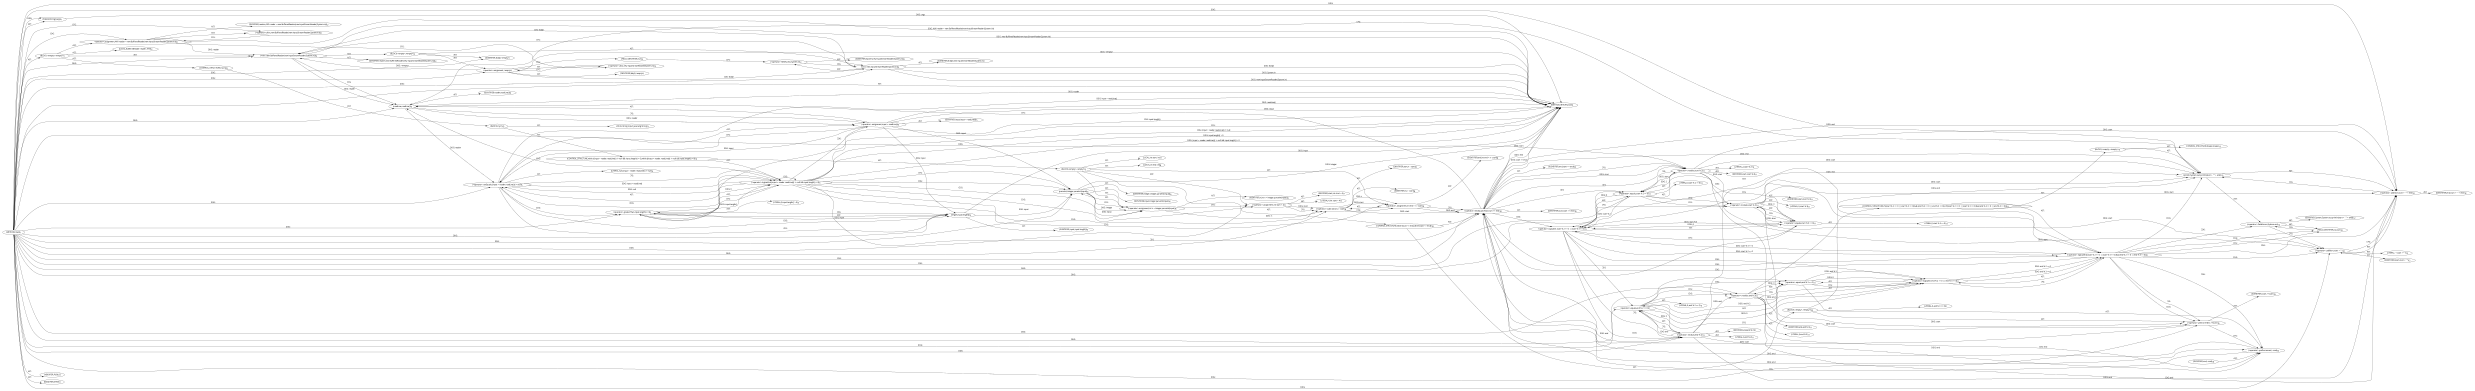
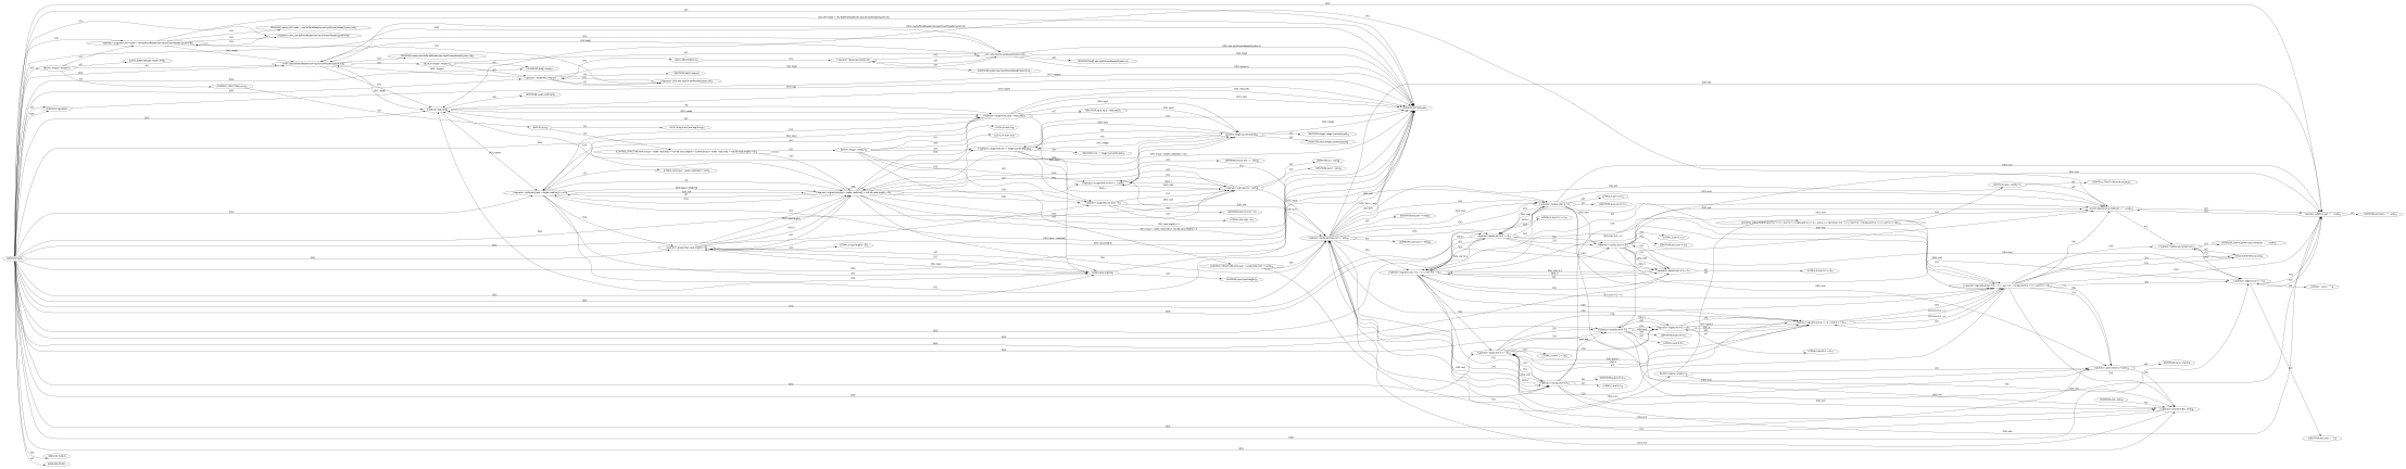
  digraph {
    fontname="Open Sans"
    rankdir=LR
    node [fontname="Open Sans"]
    edge [fontname="Open Sans"]
    n1 [label=<(METHOD,main)<SUB>1</SUB>>]
    n2 [label=<(PARAM,String[] args)<SUB>1</SUB>>]
    n3 [label=<(BLOCK,&lt;empty&gt;,&lt;empty&gt;)<SUB>1</SUB>>]
    n4 [label=<(&lt;operator&gt;.assignment,ANY reader = new BufferedReader(new InputStreamReader(System.in)))<SUB>2</SUB>>]
    n5 [label=<(&lt;operator&gt;.alloc,new BufferedReader(new InputStreamReader(System.in)))<SUB>2</SUB>>]
    n6 [label=<(&lt;init&gt;,new BufferedReader(new InputStreamReader(System.in)))<SUB>2</SUB>>]
    n7 [label=<(&lt;operator&gt;.assignment,&lt;empty&gt;)>]
    n8 [label=<(&lt;init&gt;,new InputStreamReader(System.in))<SUB>2</SUB>>]
    n9 [label=<(IDENTIFIER,$obj0,&lt;empty&gt;)>]
    n10 [label=<(&lt;operator&gt;.notEquals,(input = reader.readLine()) != null)<SUB>5</SUB>>]
    n11 [label=<(readLine,readLine())<SUB>5</SUB>>]
    n12 [label=<(&lt;operator&gt;.greaterThan,input.length() &gt; 0)<SUB>5</SUB>>]
    n13 [label=<(length,input.length())<SUB>5</SUB>>]
    n14 [label=<(parseInt,Integer.parseInt(input))<SUB>6</SUB>>]
    n15 [label=<(&lt;operator&gt;.assignment,int start = 4)<SUB>7</SUB>>]
    n16 [label=<(&lt;operator&gt;.subtraction,n - start)<SUB>8</SUB>>]
    n17 [label=<(&lt;operator&gt;.lessEqualsThan,start &lt;= end)<SUB>10</SUB>>]
    n18 [label=<(&lt;operator&gt;.equals,start % 2 == 0)<SUB>11</SUB>>]
    n19 [label=<(&lt;operator&gt;.modulo,start % 2)<SUB>11</SUB>>]
    n20 [label=<(&lt;operator&gt;.equals,start % 3 == 0)<SUB>11</SUB>>]
    n21 [label=<(&lt;operator&gt;.modulo,start % 3)<SUB>11</SUB>>]
    n22 [label=<(&lt;operator&gt;.equals,end % 2 == 0)<SUB>11</SUB>>]
    n23 [label=<(&lt;operator&gt;.modulo,end % 2)<SUB>11</SUB>>]
    n24 [label=<(&lt;operator&gt;.equals,end % 3 == 0)<SUB>11</SUB>>]
    n25 [label=<(&lt;operator&gt;.modulo,end % 3)<SUB>11</SUB>>]
    n26 [label=<(println,System.out.println(start + &quot; &quot; + end))<SUB>12</SUB>>]
    n27 [label=<(&lt;operator&gt;.addition,start + &quot; &quot; + end)<SUB>12</SUB>>]
    n28 [label=<(&lt;operator&gt;.addition,start + &quot; &quot;)<SUB>12</SUB>>]
    n29 [label=<(&lt;operator&gt;.preIncrement,++start)<SUB>15</SUB>>]
    n30 [label=<(&lt;operator&gt;.preDecrement,--end)<SUB>16</SUB>>]
    n31 [label=<(MODIFIER,PUBLIC)>]
    n32 [label=<(MODIFIER,STATIC)>]
    n33 [label=<(METHOD_RETURN,void)<SUB>1</SUB>>]
    n34 [label=<(LOCAL,BufferedReader reader: ANY)<SUB>2</SUB>>]
    n35 [label=<(CONTROL_STRUCTURE,try,try)<SUB>2</SUB>>]
    n36 [label=<(IDENTIFIER,reader,ANY reader = new BufferedReader(new InputStreamReader(System.in)))<SUB>2</SUB>>]
    n37 [label=<(&lt;operator&gt;.alloc,new InputStreamReader(System.in))<SUB>2</SUB>>]
    n38 [label=<(IDENTIFIER,reader,new BufferedReader(new InputStreamReader(System.in)))<SUB>2</SUB>>]
    n39 [label=<(BLOCK,&lt;empty&gt;,&lt;empty&gt;)<SUB>2</SUB>>]
    n40 [label=<(IDENTIFIER,$obj0,&lt;empty&gt;)>]
    n41 [label=<(FIELD_IDENTIFIER,in,in)<SUB>2</SUB>>]
    n42 [label=<(IDENTIFIER,$obj0,new InputStreamReader(System.in))>]
    n43 [label=<(&lt;operator&gt;.fieldAccess,System.in)<SUB>2</SUB>>]
    n44 [label=<(&lt;operator&gt;.logicalAnd,(input = reader.readLine()) != null &amp;&amp; input.length() &gt; 0)<SUB>5</SUB>>]
    n45 [label=<(&lt;operator&gt;.assignment,input = readLine())<SUB>5</SUB>>]
    n46 [label=<(LITERAL,null,(input = reader.readLine()) != null)<SUB>5</SUB>>]
    n47 [label=<(IDENTIFIER,reader,readLine())<SUB>5</SUB>>]
    n48 [label=<(LITERAL,0,input.length() &gt; 0)<SUB>5</SUB>>]
    n49 [label=<(IDENTIFIER,input,input.length())<SUB>5</SUB>>]
    n50 [label=<(&lt;operator&gt;.assignment,int n = Integer.parseInt(input))<SUB>6</SUB>>]
    n51 [label=<(IDENTIFIER,Integer,Integer.parseInt(input))<SUB>6</SUB>>]
    n52 [label=<(IDENTIFIER,input,Integer.parseInt(input))<SUB>6</SUB>>]
    n53 [label=<(IDENTIFIER,start,int start = 4)<SUB>7</SUB>>]
    n54 [label=<(LITERAL,4,int start = 4)<SUB>7</SUB>>]
    n55 [label=<(&lt;operator&gt;.assignment,int end = n - start)<SUB>8</SUB>>]
    n56 [label=<(IDENTIFIER,n,n - start)<SUB>8</SUB>>]
    n57 [label=<(IDENTIFIER,start,n - start)<SUB>8</SUB>>]
    n58 [label=<(IDENTIFIER,start,start &lt;= end)<SUB>10</SUB>>]
    n59 [label=<(IDENTIFIER,end,start &lt;= end)<SUB>10</SUB>>]
    n60 [label=<(&lt;operator&gt;.logicalAnd,(start % 2 == 0 || start % 3 == 0) &amp;&amp; (end % 2 == 0 || end % 3 == 0))<SUB>11</SUB>>]
    n61 [label=<(&lt;operator&gt;.logicalOr,start % 2 == 0 || start % 3 == 0)<SUB>11</SUB>>]
    n62 [label=<(LITERAL,0,start % 2 == 0)<SUB>11</SUB>>]
    n63 [label=<(IDENTIFIER,start,start % 2)<SUB>11</SUB>>]
    n64 [label=<(LITERAL,2,start % 2)<SUB>11</SUB>>]
    n65 [label=<(LITERAL,0,start % 3 == 0)<SUB>11</SUB>>]
    n66 [label=<(IDENTIFIER,start,start % 3)<SUB>11</SUB>>]
    n67 [label=<(LITERAL,3,start % 3)<SUB>11</SUB>>]
    n68 [label=<(&lt;operator&gt;.logicalOr,end % 2 == 0 || end % 3 == 0)<SUB>11</SUB>>]
    n69 [label=<(LITERAL,0,end % 2 == 0)<SUB>11</SUB>>]
    n70 [label=<(IDENTIFIER,end,end % 2)<SUB>11</SUB>>]
    n71 [label=<(LITERAL,2,end % 2)<SUB>11</SUB>>]
    n72 [label=<(LITERAL,0,end % 3 == 0)<SUB>11</SUB>>]
    n73 [label=<(IDENTIFIER,end,end % 3)<SUB>11</SUB>>]
    n74 [label=<(LITERAL,3,end % 3)<SUB>11</SUB>>]
    n75 [label=<(&lt;operator&gt;.fieldAccess,System.out)<SUB>12</SUB>>]
    n76 [label=<(IDENTIFIER,end,start + &quot; &quot; + end)<SUB>12</SUB>>]
    n77 [label=<(IDENTIFIER,start,start + &quot; &quot;)<SUB>12</SUB>>]
    n78 [label=<(LITERAL,&quot; &quot;,start + &quot; &quot;)<SUB>12</SUB>>]
    n79 [label=<(IDENTIFIER,start,++start)<SUB>15</SUB>>]
    n80 [label=<(BLOCK,try,try)<SUB>2</SUB>>]
    n81 [label=<(IDENTIFIER,System,new InputStreamReader(System.in))<SUB>2</SUB>>]
    n82 [label=<(LOCAL,String input: java.lang.String)<SUB>3</SUB>>]
    n83 [label=<(CONTROL_STRUCTURE,while ((input = reader.readLine()) != null &amp;&amp; input.length() &gt; 0),while ((input = reader.readLine()) != null &amp;&amp; input.length() &gt; 0))<SUB>5</SUB>>]
    n84 [label=<(BLOCK,&lt;empty&gt;,&lt;empty&gt;)<SUB>5</SUB>>]
    n85 [label=<(LOCAL,int start: int)<SUB>7</SUB>>]
    n86 [label=<(LOCAL,int end: int)<SUB>8</SUB>>]
    n87 [label=<(CONTROL_STRUCTURE,while (start &lt;= end),while (start &lt;= end))<SUB>10</SUB>>]
    n88 [label=<(IDENTIFIER,input,input = readLine())<SUB>5</SUB>>]
    n89 [label=<(IDENTIFIER,n,int n = Integer.parseInt(input))<SUB>6</SUB>>]
    n90 [label=<(IDENTIFIER,end,int end = n - start)<SUB>8</SUB>>]
    n91 [label=<(BLOCK,&lt;empty&gt;,&lt;empty&gt;)<SUB>10</SUB>>]
    n92 [label=<(CONTROL_STRUCTURE,if ((start % 2 == 0 || start % 3 == 0) &amp;&amp; (end % 2 == 0 || end % 3 == 0)),if ((start % 2 == 0 || start % 3 == 0) &amp;&amp; (end % 2 == 0 || end % 3 == 0)))<SUB>11</SUB>>]
    n93 [label=<(FIELD_IDENTIFIER,out,out)<SUB>12</SUB>>]
    n94 [label=<(BLOCK,&lt;empty&gt;,&lt;empty&gt;)<SUB>11</SUB>>]
    n95 [label=<(CONTROL_STRUCTURE,break;,break;)<SUB>13</SUB>>]
    n96 [label=<(IDENTIFIER,System,System.out.println(start + &quot; &quot; + end))<SUB>12</SUB>>]
    n97 [label=<(IDENTIFIER,end,--end)<SUB>16</SUB>>]
    n1 -> n2 [label="AST: "]
    n1 -> n2 [label="DDG: "]
    n1 -> n3 [label="AST: "]
    n1 -> n4 [label="DDG: "]
    n1 -> n5 [label="CFG: "]
    n1 -> n6 [label="DDG: "]
    n1 -> n7 [label="DDG: "]
    n1 -> n8 [label="DDG: "]
    n1 -> n9 [label="DDG: "]
    n1 -> n10 [label="DDG: "]
    n1 -> n11 [label="DDG: "]
    n1 -> n12 [label="DDG: "]
    n1 -> n13 [label="DDG: "]
    n1 -> n14 [label="DDG: "]
    n1 -> n15 [label="DDG: "]
    n1 -> n16 [label="DDG: "]
    n1 -> n17 [label="DDG: "]
    n1 -> n18 [label="CDG: "]
    n1 -> n19 [label="DDG: "]
    n1 -> n20 [label="DDG: "]
    n1 -> n21 [label="DDG: "]
    n1 -> n22 [label="DDG: "]
    n1 -> n23 [label="DDG: "]
    n1 -> n24 [label="DDG: "]
    n1 -> n25 [label="DDG: "]
    n1 -> n26 [label="DDG: "]
    n1 -> n27 [label="DDG: "]
    n1 -> n28 [label="DDG: "]
    n1 -> n29 [label="DDG: "]
+   n1 -> n30 [label="DDG: "]
    n1 -> n31 [label="AST: "]
    n1 -> n32 [label="AST: "]
    n1 -> n33 [label="AST: "]
    n2 -> n33 [label="DDG: args"]
    n3 -> n4 [label="AST: "]
    n3 -> n6 [label="AST: "]
    n3 -> n34 [label="AST: "]
    n3 -> n35 [label="AST: "]
    n4 -> n5 [label="AST: "]
    n4 -> n6 [label="DDG: reader"]
    n4 -> n33 [label="DDG: ANY reader = new BufferedReader(new InputStreamReader(System.in))"]
    n4 -> n36 [label="AST: "]
    n4 -> n37 [label="CFG: "]
    n5 -> n4 [label="CFG: "]
    n6 -> n11 [label="CFG: "]
    n6 -> n11 [label="DDG: reader"]
    n6 -> n33 [label="DDG: new BufferedReader(new InputStreamReader(System.in))"]
    n6 -> n38 [label="AST: "]
    n6 -> n39 [label="AST: "]
    n7 -> n6 [label="DDG: &lt;empty&gt;"]
    n7 -> n8 [label="DDG: $obj0"]
    n7 -> n33 [label="DDG: &lt;empty&gt;"]
    n7 -> n37 [label="AST: "]
    n7 -> n40 [label="AST: "]
    n7 -> n41 [label="CFG: "]
    n8 -> n6 [label="CFG: "]
    n8 -> n6 [label="DDG: $obj0"]
    n8 -> n33 [label="DDG: $obj0"]
    n8 -> n33 [label="DDG: System.in"]
    n8 -> n33 [label="DDG: new InputStreamReader(System.in)"]
    n8 -> n42 [label="AST: "]
    n8 -> n43 [label="AST: "]
    n10 -> n12 [label="CDG: "]
    n10 -> n13 [label="CFG: "]
    n10 -> n13 [label="CDG: "]
    n10 -> n33 [label="DDG: input = readLine()"]
    n10 -> n44 [label="CFG: "]
    n10 -> n44 [label="DDG: input = readLine()"]
    n10 -> n44 [label="DDG: null"]
    n10 -> n45 [label="AST: "]
    n10 -> n46 [label="AST: "]
    n11 -> n10 [label="DDG: reader"]
    n11 -> n33 [label="DDG: reader"]
    n11 -> n45 [label="CFG: "]
    n11 -> n45 [label="DDG: reader"]
    n11 -> n47 [label="AST: "]
    n12 -> n13 [label="AST: "]
    n12 -> n33 [label="DDG: input.length()"]
    n12 -> n44 [label="CFG: "]
    n12 -> n44 [label="DDG: input.length()"]
    n12 -> n44 [label="DDG: 0"]
    n12 -> n48 [label="AST: "]
    n13 -> n12 [label="CFG: "]
    n13 -> n12 [label="DDG: input"]
-   n13 -> n14 [label="DDG: input"]
+   n88 -> n14 [label="DDG: input"]
    n13 -> n33 [label="DDG: input"]
    n13 -> n49 [label="AST: "]
    n14 -> n33 [label="DDG: Integer"]
    n14 -> n50 [label="CFG: "]
    n14 -> n50 [label="DDG: Integer"]
    n14 -> n50 [label="DDG: input"]
    n14 -> n51 [label="AST: "]
    n14 -> n52 [label="AST: "]
    n15 -> n16 [label="CFG: "]
    n15 -> n16 [label="DDG: start"]
    n15 -> n53 [label="AST: "]
    n15 -> n54 [label="AST: "]
    n16 -> n17 [label="DDG: start"]
    n16 -> n55 [label="CFG: "]
    n16 -> n55 [label="DDG: n"]
    n16 -> n55 [label="DDG: start"]
    n16 -> n56 [label="AST: "]
    n16 -> n57 [label="AST: "]
    n17 -> n11 [label="CFG: "]
    n17 -> n18 [label="CDG: "]
    n17 -> n19 [label="CFG: "]
    n17 -> n19 [label="DDG: start"]
    n17 -> n19 [label="CDG: "]
    n17 -> n23 [label="DDG: end"]
    n17 -> n26 [label="DDG: end"]
    n17 -> n27 [label="DDG: end"]
    n17 -> n30 [label="DDG: end"]
    n17 -> n33 [label="DDG: start"]
    n17 -> n33 [label="DDG: end"]
    n17 -> n33 [label="DDG: start &lt;= end"]
    n17 -> n58 [label="AST: "]
    n17 -> n59 [label="AST: "]
    n17 -> n60 [label="CDG: "]
    n17 -> n61 [label="CDG: "]
    n18 -> n19 [label="AST: "]
    n18 -> n20 [label="CDG: "]
    n18 -> n21 [label="CFG: "]
    n18 -> n21 [label="CDG: "]
    n18 -> n61 [label="CFG: "]
    n18 -> n61 [label="DDG: start % 2"]
    n18 -> n61 [label="DDG: 0"]
    n18 -> n62 [label="AST: "]
    n19 -> n18 [label="CFG: "]
    n19 -> n18 [label="DDG: start"]
    n19 -> n18 [label="DDG: 2"]
    n19 -> n21 [label="DDG: start"]
    n19 -> n26 [label="DDG: start"]
    n19 -> n27 [label="DDG: start"]
    n19 -> n28 [label="DDG: start"]
    n19 -> n29 [label="DDG: start"]
    n19 -> n63 [label="AST: "]
    n19 -> n64 [label="AST: "]
    n20 -> n21 [label="AST: "]
    n20 -> n61 [label="CFG: "]
    n20 -> n61 [label="DDG: start % 3"]
    n20 -> n61 [label="DDG: 0"]
    n20 -> n65 [label="AST: "]
    n21 -> n20 [label="CFG: "]
    n21 -> n20 [label="DDG: start"]
    n21 -> n20 [label="DDG: 3"]
    n21 -> n26 [label="DDG: start"]
    n21 -> n27 [label="DDG: start"]
    n21 -> n28 [label="DDG: start"]
    n21 -> n29 [label="DDG: start"]
    n21 -> n66 [label="AST: "]
    n21 -> n67 [label="AST: "]
    n22 -> n23 [label="AST: "]
    n22 -> n24 [label="CDG: "]
    n22 -> n25 [label="CFG: "]
    n22 -> n25 [label="CDG: "]
    n22 -> n68 [label="CFG: "]
    n22 -> n68 [label="DDG: end % 2"]
    n22 -> n68 [label="DDG: 0"]
    n22 -> n69 [label="AST: "]
    n23 -> n22 [label="CFG: "]
    n23 -> n22 [label="DDG: end"]
    n23 -> n22 [label="DDG: 2"]
    n23 -> n25 [label="DDG: end"]
    n23 -> n26 [label="DDG: end"]
    n23 -> n27 [label="DDG: end"]
    n23 -> n30 [label="DDG: end"]
    n23 -> n70 [label="AST: "]
    n23 -> n71 [label="AST: "]
    n24 -> n25 [label="AST: "]
    n24 -> n68 [label="CFG: "]
    n24 -> n68 [label="DDG: end % 3"]
    n24 -> n68 [label="DDG: 0"]
    n24 -> n72 [label="AST: "]
    n25 -> n24 [label="CFG: "]
    n25 -> n24 [label="DDG: end"]
    n25 -> n24 [label="DDG: 3"]
    n25 -> n26 [label="DDG: end"]
    n25 -> n27 [label="DDG: end"]
    n25 -> n30 [label="DDG: end"]
    n25 -> n73 [label="AST: "]
    n25 -> n74 [label="AST: "]
    n26 -> n11 [label="CFG: "]
    n26 -> n27 [label="AST: "]
    n26 -> n75 [label="AST: "]
    n27 -> n26 [label="CFG: "]
    n27 -> n28 [label="AST: "]
    n27 -> n76 [label="AST: "]
    n28 -> n27 [label="CFG: "]
    n28 -> n77 [label="AST: "]
    n28 -> n78 [label="AST: "]
    n29 -> n17 [label="DDG: start"]
    n29 -> n30 [label="CFG: "]
    n29 -> n79 [label="AST: "]
    n30 -> n17 [label="CFG: "]
    n30 -> n17 [label="DDG: end"]
    n35 -> n80 [label="AST: "]
    n37 -> n7 [label="CFG: "]
    n39 -> n7 [label="AST: "]
    n39 -> n8 [label="AST: "]
    n39 -> n9 [label="AST: "]
    n41 -> n43 [label="CFG: "]
    n43 -> n8 [label="CFG: "]
    n43 -> n81 [label="AST: "]
    n44 -> n10 [label="AST: "]
    n44 -> n10 [label="CDG: "]
    n44 -> n11 [label="CDG: "]
    n44 -> n12 [label="AST: "]
    n44 -> n14 [label="CFG: "]
    n44 -> n14 [label="CDG: "]
    n44 -> n15 [label="CDG: "]
    n44 -> n16 [label="CDG: "]
    n44 -> n17 [label="CDG: "]
    n44 -> n33 [label="CFG: "]
    n44 -> n33 [label="DDG: (input = reader.readLine()) != null"]
    n44 -> n33 [label="DDG: input.length() &gt; 0"]
    n44 -> n33 [label="DDG: (input = reader.readLine()) != null &amp;&amp; input.length() &gt; 0"]
    n44 -> n44 [label="CDG: "]
    n44 -> n45 [label="CDG: "]
    n44 -> n50 [label="CDG: "]
    n44 -> n55 [label="CDG: "]
    n45 -> n10 [label="CFG: "]
    n45 -> n10 [label="DDG: input"]
    n45 -> n11 [label="AST: "]
    n45 -> n13 [label="DDG: input"]
    n45 -> n14 [label="DDG: input"]
    n45 -> n33 [label="DDG: input"]
    n45 -> n33 [label="DDG: readLine()"]
    n45 -> n88 [label="AST: "]
    n50 -> n14 [label="AST: "]
    n50 -> n15 [label="CFG: "]
    n50 -> n16 [label="DDG: n"]
    n50 -> n89 [label="AST: "]
    n55 -> n16 [label="AST: "]
    n55 -> n17 [label="CFG: "]
    n55 -> n17 [label="DDG: end"]
    n55 -> n90 [label="AST: "]
    n60 -> n17 [label="CDG: "]
    n60 -> n26 [label="CDG: "]
    n60 -> n27 [label="CDG: "]
    n60 -> n28 [label="CDG: "]
    n60 -> n29 [label="CFG: "]
    n60 -> n29 [label="CDG: "]
    n60 -> n30 [label="CDG: "]
    n60 -> n61 [label="AST: "]
    n60 -> n68 [label="AST: "]
    n60 -> n75 [label="CDG: "]
    n60 -> n93 [label="CFG: "]
    n60 -> n93 [label="CDG: "]
    n61 -> n18 [label="AST: "]
    n61 -> n20 [label="AST: "]
    n61 -> n22 [label="CDG: "]
    n61 -> n23 [label="CFG: "]
    n61 -> n23 [label="CDG: "]
    n61 -> n60 [label="CFG: "]
    n61 -> n60 [label="DDG: start % 2 == 0"]
    n61 -> n60 [label="DDG: start % 3 == 0"]
    n61 -> n68 [label="CDG: "]
    n68 -> n22 [label="AST: "]
    n68 -> n24 [label="AST: "]
    n68 -> n60 [label="CFG: "]
    n68 -> n60 [label="DDG: end % 2 == 0"]
    n68 -> n60 [label="DDG: end % 3 == 0"]
    n75 -> n28 [label="CFG: "]
    n75 -> n93 [label="AST: "]
    n75 -> n96 [label="AST: "]
    n80 -> n82 [label="AST: "]
    n80 -> n83 [label="AST: "]
    n83 -> n44 [label="AST: "]
    n83 -> n84 [label="AST: "]
    n84 -> n15 [label="AST: "]
    n84 -> n50 [label="AST: "]
    n84 -> n55 [label="AST: "]
    n84 -> n85 [label="AST: "]
    n84 -> n86 [label="AST: "]
    n84 -> n87 [label="AST: "]
    n87 -> n17 [label="AST: "]
    n87 -> n91 [label="AST: "]
    n91 -> n29 [label="AST: "]
    n91 -> n30 [label="AST: "]
    n91 -> n92 [label="AST: "]
    n92 -> n60 [label="AST: "]
    n92 -> n94 [label="AST: "]
    n93 -> n75 [label="CFG: "]
    n94 -> n26 [label="AST: "]
    n94 -> n95 [label="AST: "]
    n97 -> n30 [label="AST: "]
  }
